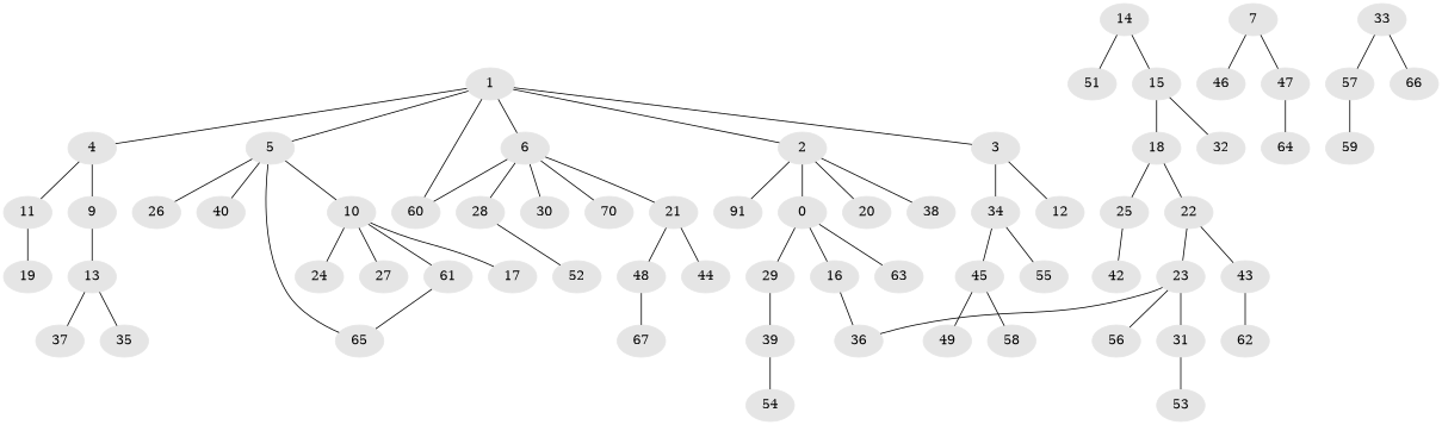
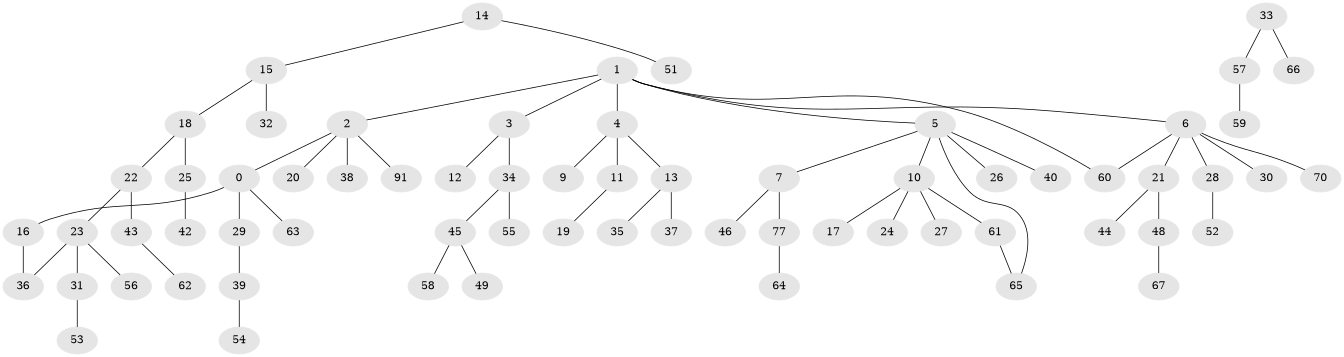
  graph {
    node [color=gray90 style=filled]
    1
    2
    3
    4
    5
    6
    60
    n8 [label=0]
    20
    38
    n11 [label=91]
    12
    34
    9
    11
    13
    7
    10
    26
    40
    65
    21
    28
    30
    n25 [label=70]
    14
    15
    51
    16
    29
    63
    45
    55
    19
    35
    37
    46
-   47
+   47 [label=77]
    17
    24
    27
    61
    44
    48
    52
    64
    36
    39
    18
    32
    22
    25
    23
    43
    42
    67
    31
    56
    62
    53
    33
    57
    66
    54
    59
    58
    49
    1 -- 2
    1 -- 3
    1 -- 4
    1 -- 5
    1 -- 6
    1 -- 60
    2 -- n8
    2 -- 20
    2 -- 38
    2 -- n11
    3 -- 12
    3 -- 34
    4 -- 9
    4 -- 11
-   9 -- 13
+   4 -- 13
+   5 -- 7
    5 -- 10
    5 -- 26
    5 -- 40
    5 -- 65
    6 -- 60
    6 -- 21
    6 -- 28
    6 -- 30
    6 -- n25
    n8 -- 16
    n8 -- 29
    n8 -- 63
    34 -- 45
    34 -- 55
    11 -- 19
    13 -- 35
    13 -- 37
    7 -- 46
    7 -- 47
    10 -- 17
    10 -- 24
    10 -- 27
    10 -- 61
    21 -- 44
    21 -- 48
    28 -- 52
    14 -- 15
    14 -- 51
    15 -- 18
    15 -- 32
    16 -- 36
    29 -- 39
    45 -- 58
    45 -- 49
    47 -- 64
    61 -- 65
    48 -- 67
    39 -- 54
    18 -- 22
    18 -- 25
    22 -- 23
    22 -- 43
    25 -- 42
    23 -- 36
    23 -- 31
    23 -- 56
    43 -- 62
    31 -- 53
    33 -- 57
    33 -- 66
    57 -- 59
  }
